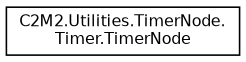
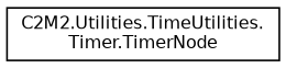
  digraph {
    rankdir=TB
-   n1 [color=black fillcolor=white fontname=Helvetica fontsize=10 height=0.2 label="C2M2.Utilities.TimerNode.\lTimer.TimerNode" shape=record style=filled width=0.4]
+   n1 [color=black fillcolor=white fontname=Helvetica fontsize=10 height=0.2 label="C2M2.Utilities.TimeUtilities.\lTimer.TimerNode" shape=record style=filled width=0.4]
  }
